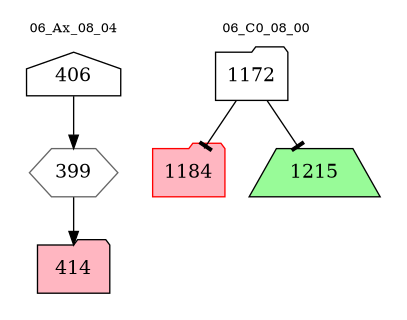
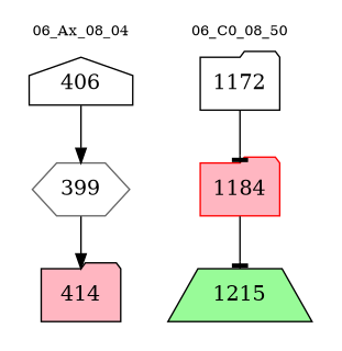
  digraph {
    node [color=black fillcolor=white shape=folder style=filled]
    edge [arrowhead=normal color=black]
    n1 [label=406 shape=house]
    n2 [color=gray40 label=399 shape=hexagon]
    n3 [fillcolor=lightpink label=414]
    n4 [label=1172]
    n5 [color=red fillcolor=lightpink label=1184]
    n6 [fillcolor=palegreen label=1215 shape=trapezium]
    subgraph cluster_1 {
      color=white
      fontsize=10
      label="06_Ax_08_04"
      n1
      n2
      n3
    }
    subgraph cluster_2 {
      color=white
      fontsize=10
-     label="06_C0_08_00"
+     label="06_C0_08_50"
      n4
      n5
      n6
    }
    n1 -> n2
    n2 -> n3
    n4 -> n5 [arrowhead=tee]
-   n4 -> n6 [arrowhead=tee]
+   n5 -> n6 [arrowhead=tee]
  }
